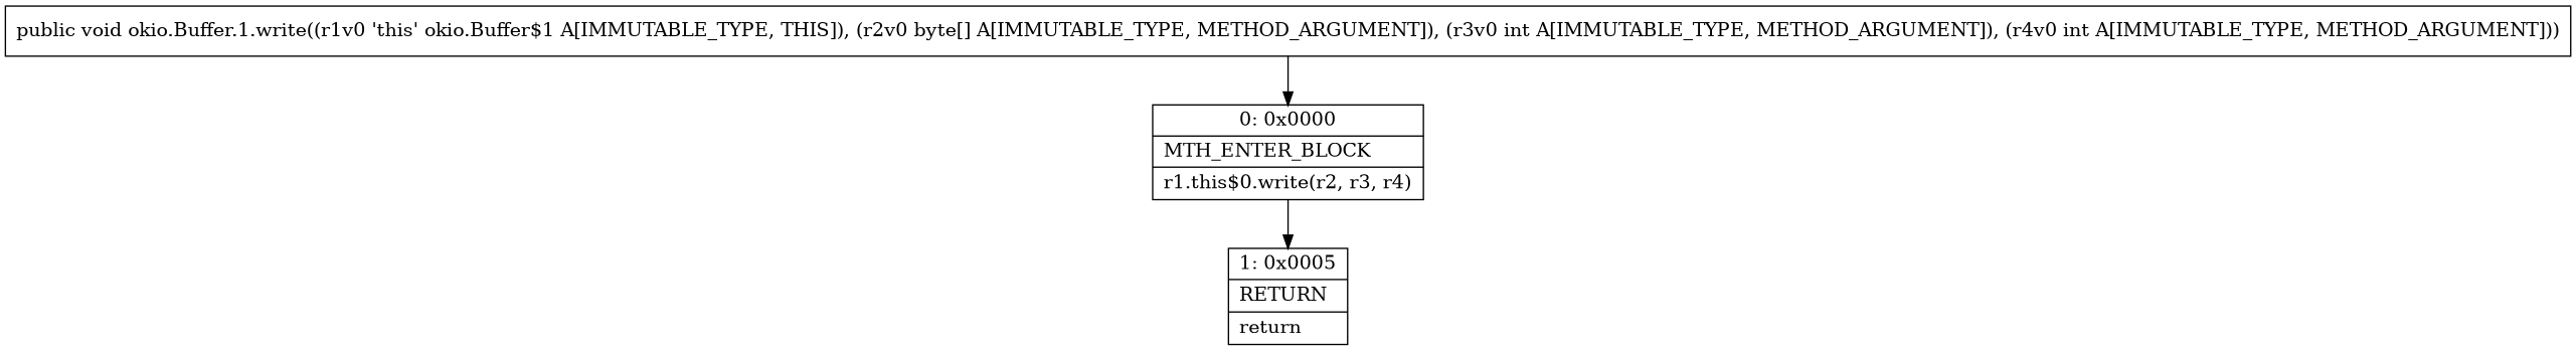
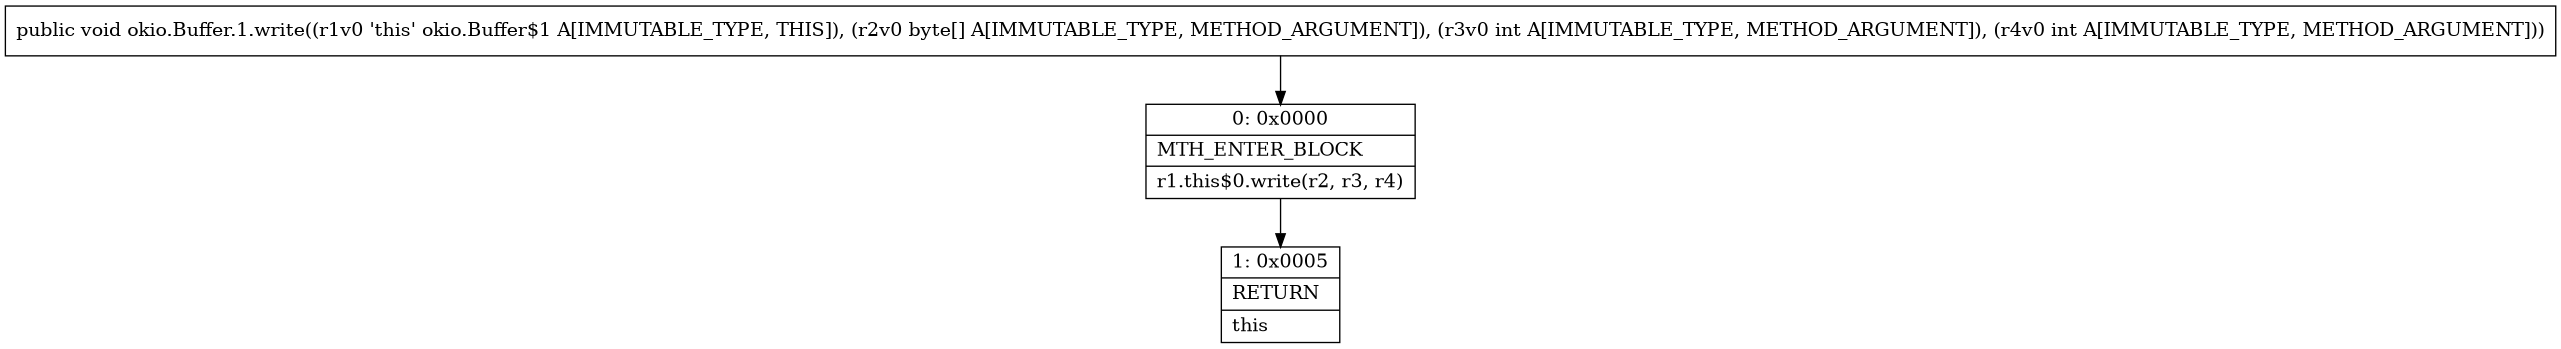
  digraph {
    node [shape=record]
    n1 [label="{0\:\ 0x0000|MTH_ENTER_BLOCK\l|r1.this$0.write(r2, r3, r4)\l}"]
-   n2 [label="{1\:\ 0x0005|RETURN\l|return\l}"]
+   n2 [label="{1\:\ 0x0005|RETURN\l|this\l}"]
    n3 [label="{public void okio.Buffer.1.write((r1v0 'this' okio.Buffer$1 A[IMMUTABLE_TYPE, THIS]), (r2v0 byte[] A[IMMUTABLE_TYPE, METHOD_ARGUMENT]), (r3v0 int A[IMMUTABLE_TYPE, METHOD_ARGUMENT]), (r4v0 int A[IMMUTABLE_TYPE, METHOD_ARGUMENT])) }"]
    n1 -> n2
    n3 -> n1
  }
